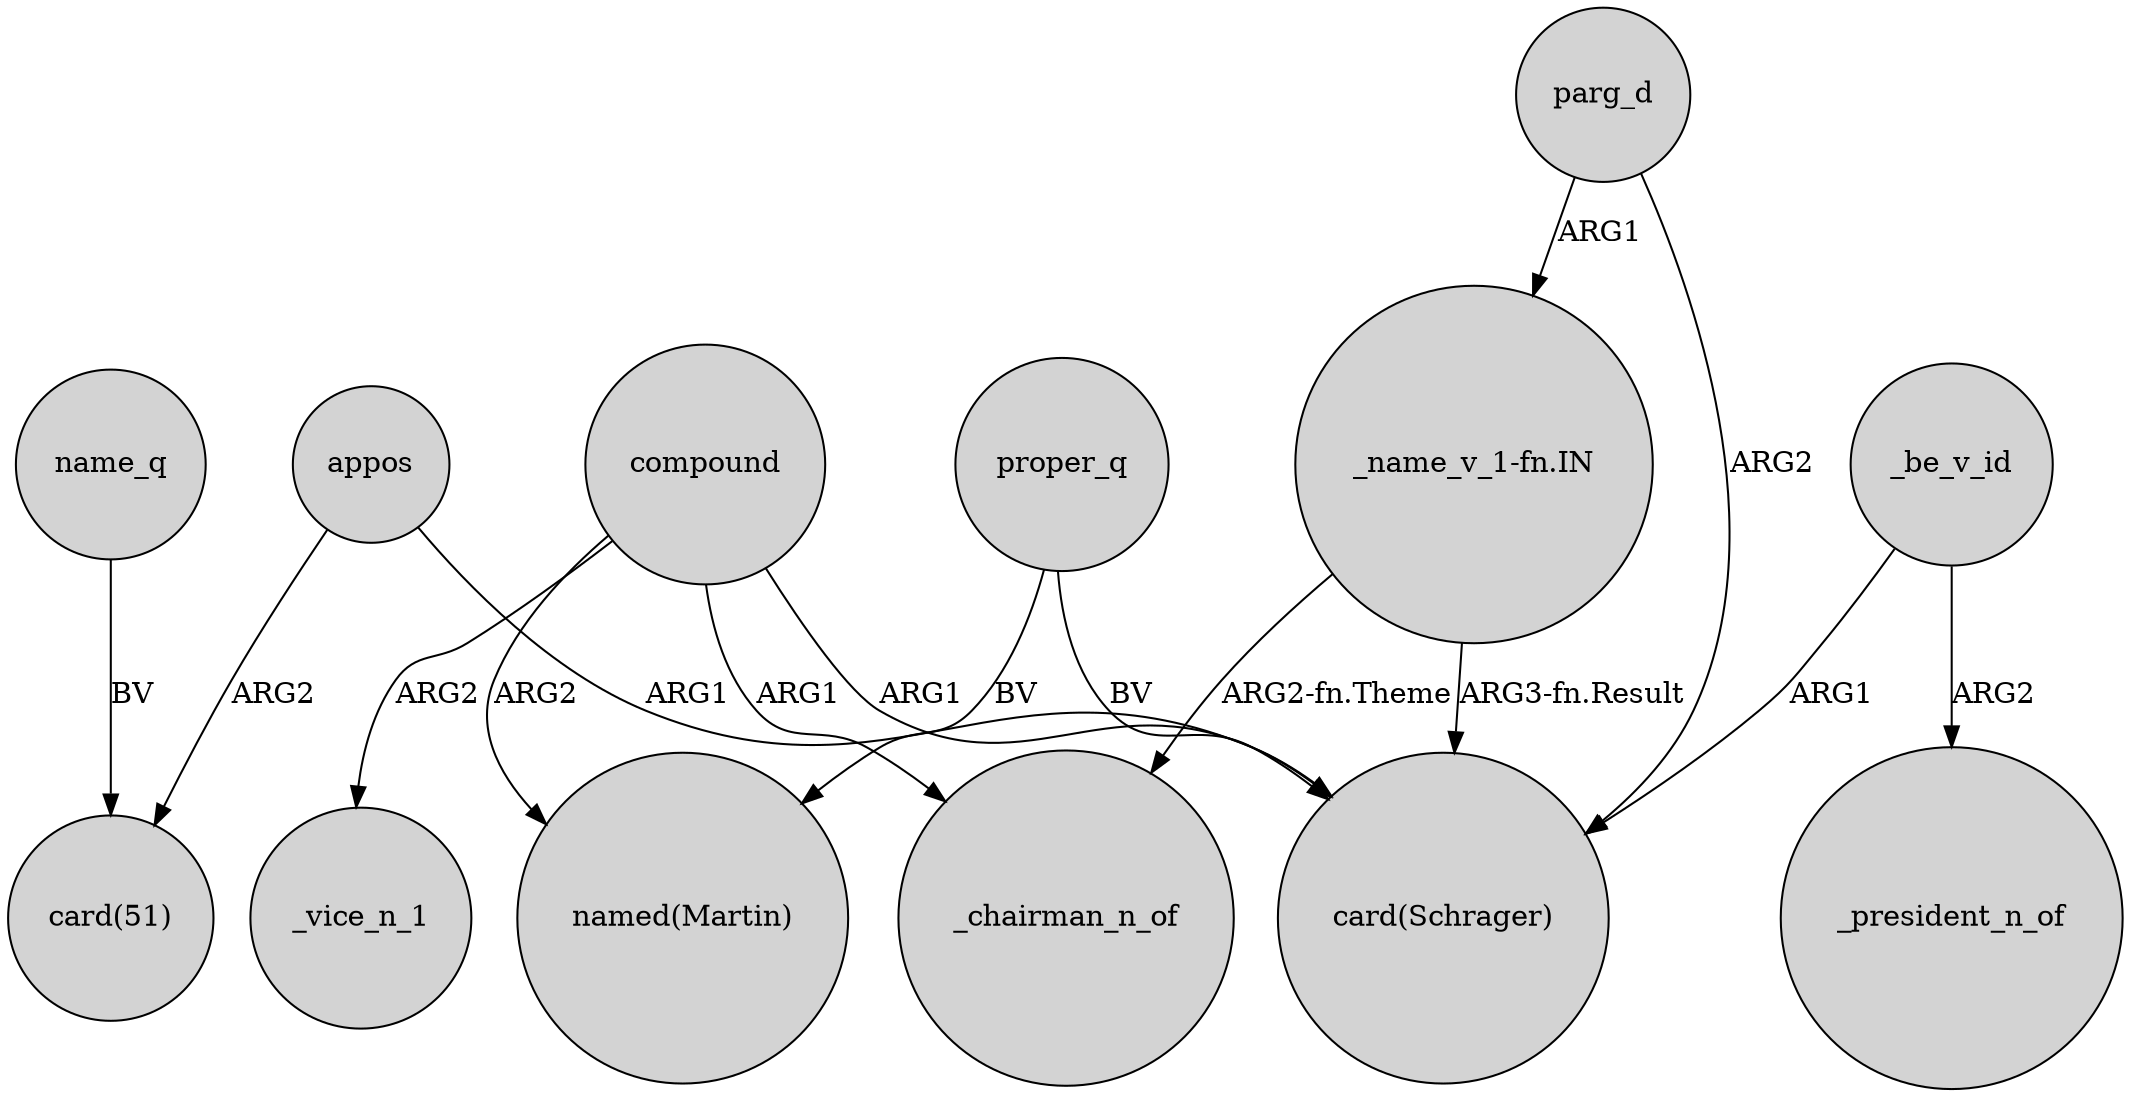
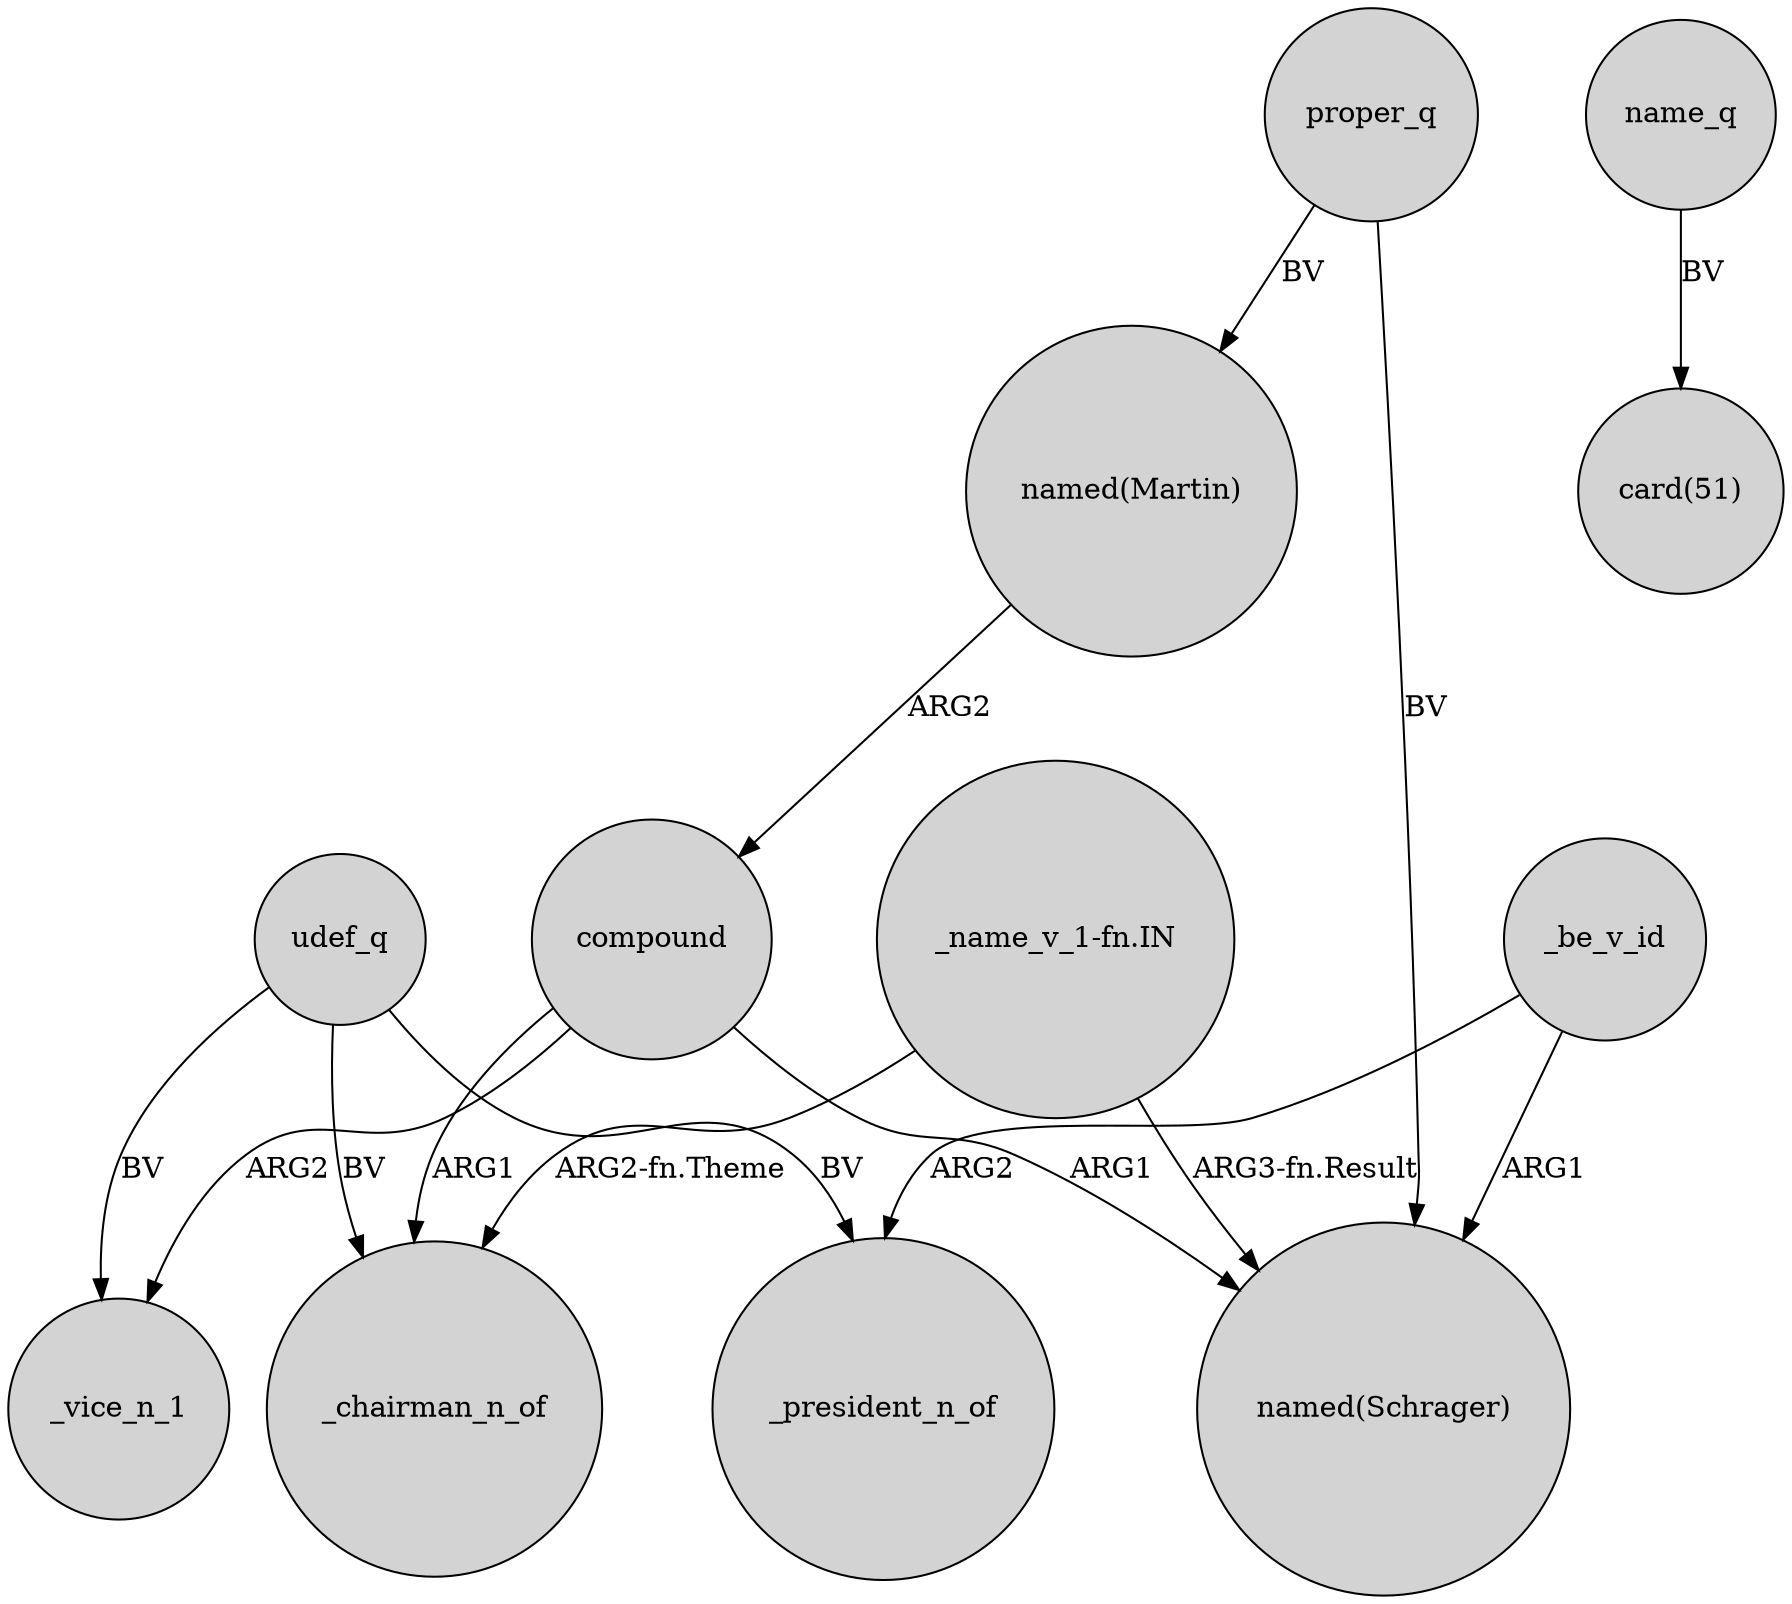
  digraph {
    node [shape=circle style=filled]
-   appos
-   "named(Schrager)" [label="card(Schrager)"]
+   "named(Schrager)"
    "card(51)"
    "_name_v_1-fn.IN"
    _chairman_n_of
    compound
    _vice_n_1
    "named(Martin)"
+   udef_q
    _president_n_of
-   parg_d
    _be_v_id
    proper_q
    n14 [label=name_q]
-   appos -> "named(Schrager)" [label=ARG1]
-   appos -> "card(51)" [label=ARG2]
    "_name_v_1-fn.IN" -> "named(Schrager)" [label="ARG3-fn.Result"]
    "_name_v_1-fn.IN" -> _chairman_n_of [label="ARG2-fn.Theme"]
    compound -> "named(Schrager)" [label=ARG1]
    compound -> _chairman_n_of [label=ARG1]
    compound -> _vice_n_1 [label=ARG2]
-   compound -> "named(Martin)" [label=ARG2]
-   parg_d -> "named(Schrager)" [label=ARG2]
-   parg_d -> "_name_v_1-fn.IN" [label=ARG1]
+   "named(Martin)" -> compound [label=ARG2]
+   udef_q -> _chairman_n_of [label=BV]
+   udef_q -> _vice_n_1 [label=BV]
+   udef_q -> _president_n_of [label=BV]
    _be_v_id -> "named(Schrager)" [label=ARG1]
    _be_v_id -> _president_n_of [label=ARG2]
    proper_q -> "named(Schrager)" [label=BV]
    proper_q -> "named(Martin)" [label=BV]
    n14 -> "card(51)" [label=BV]
  }
